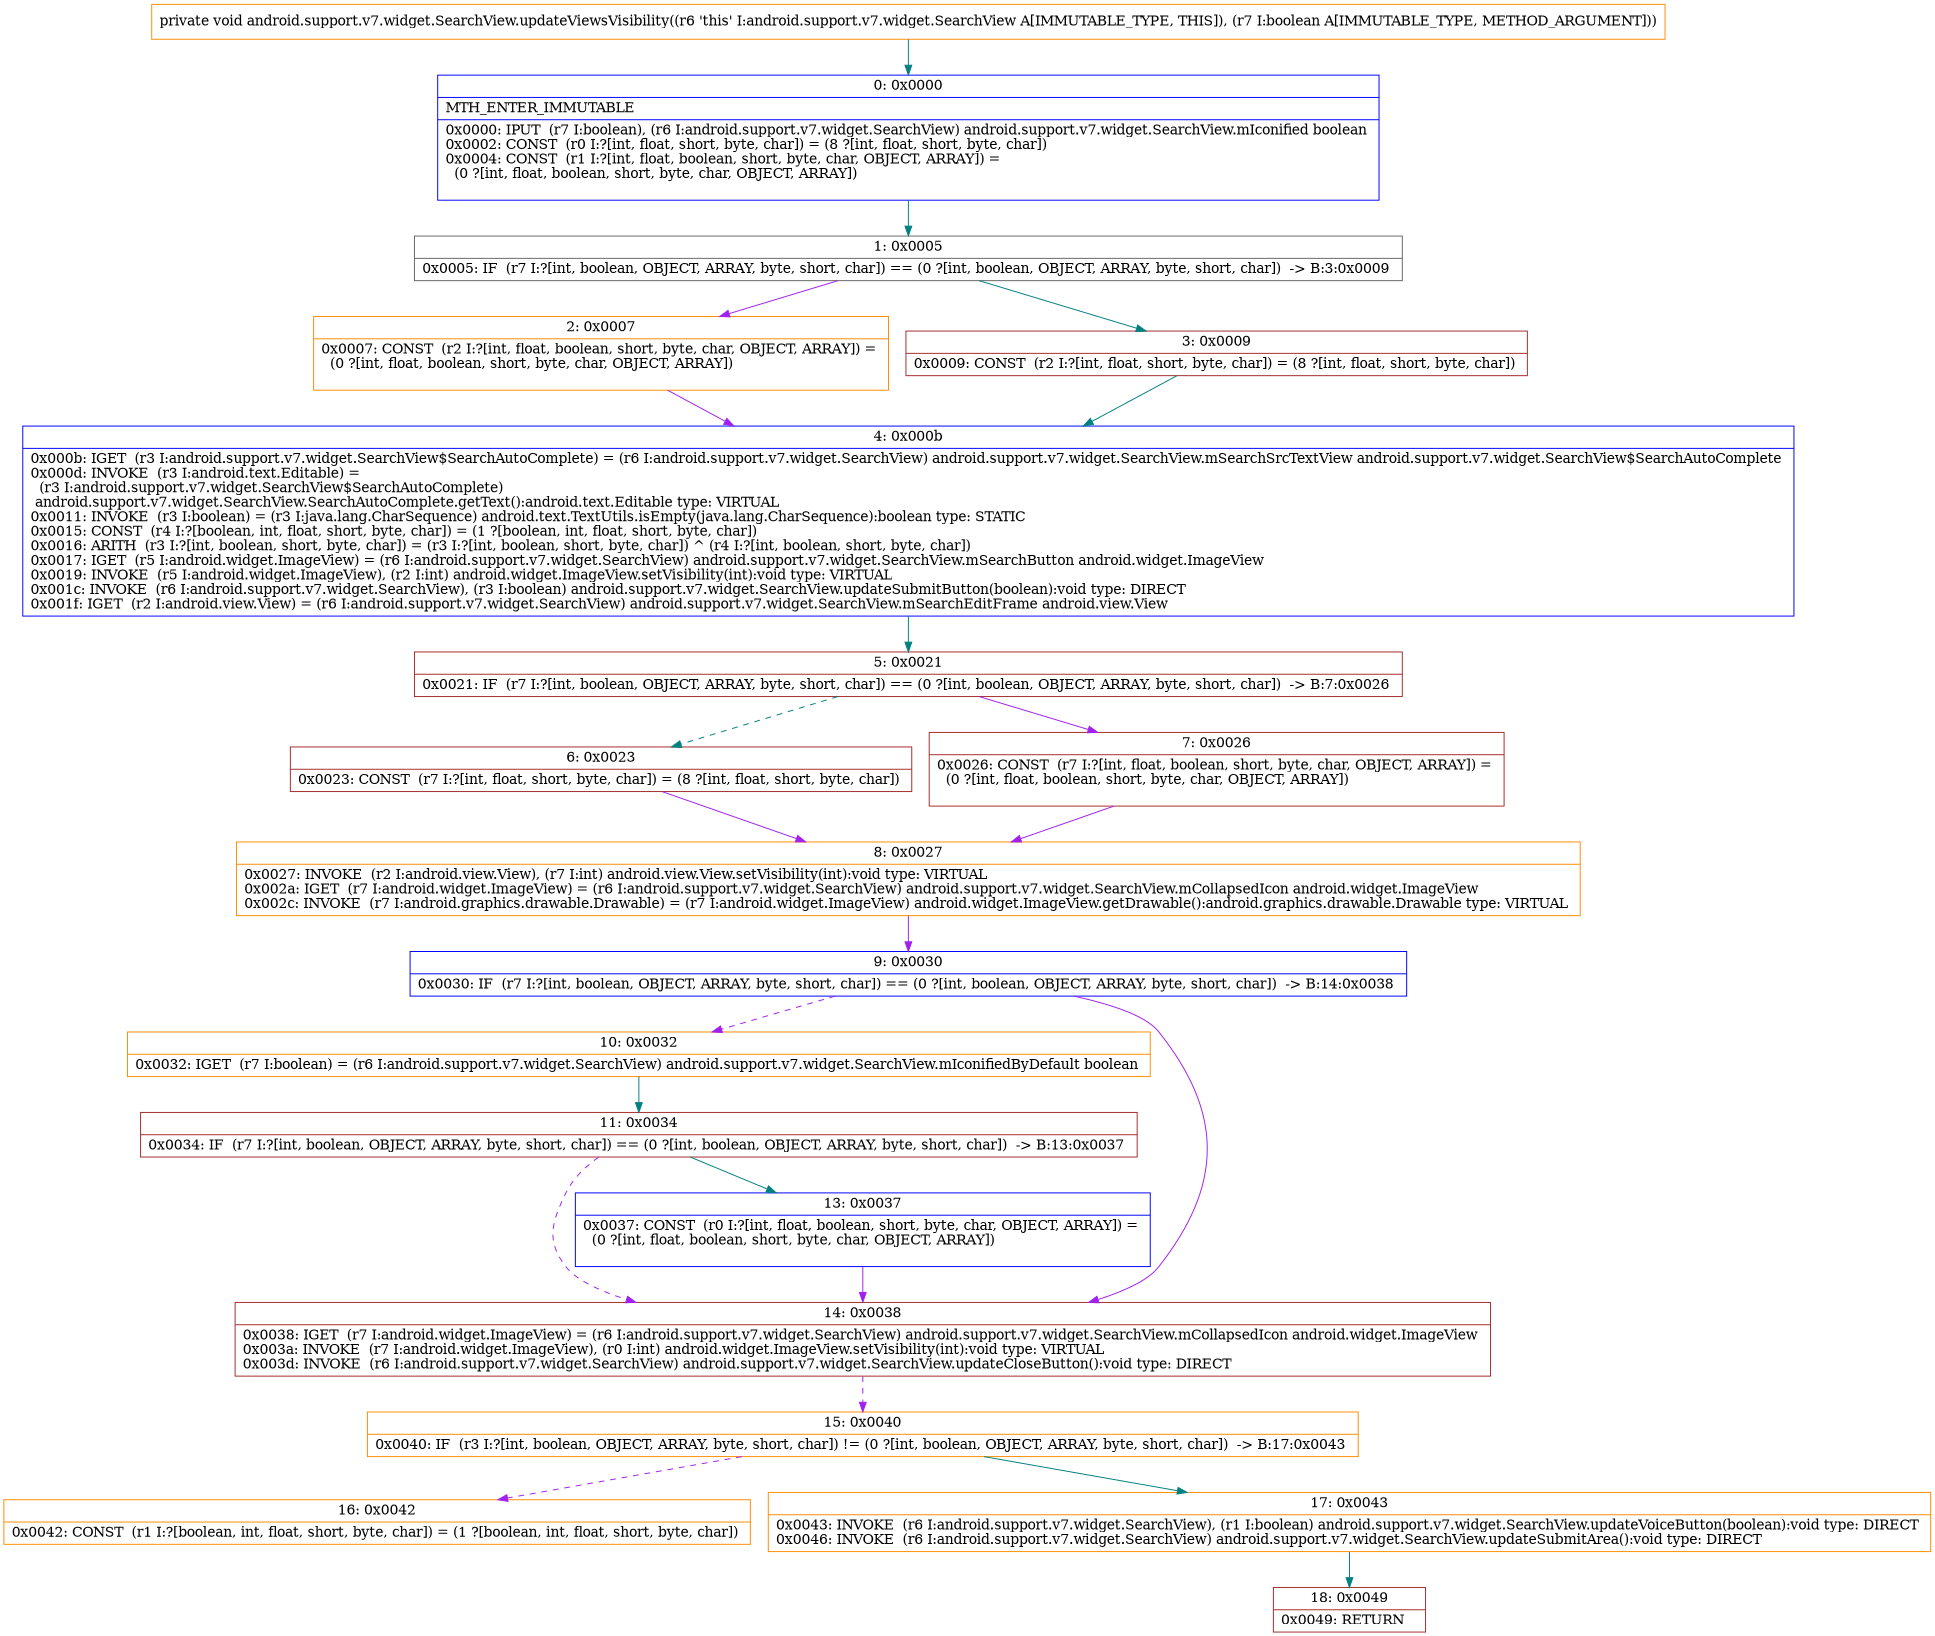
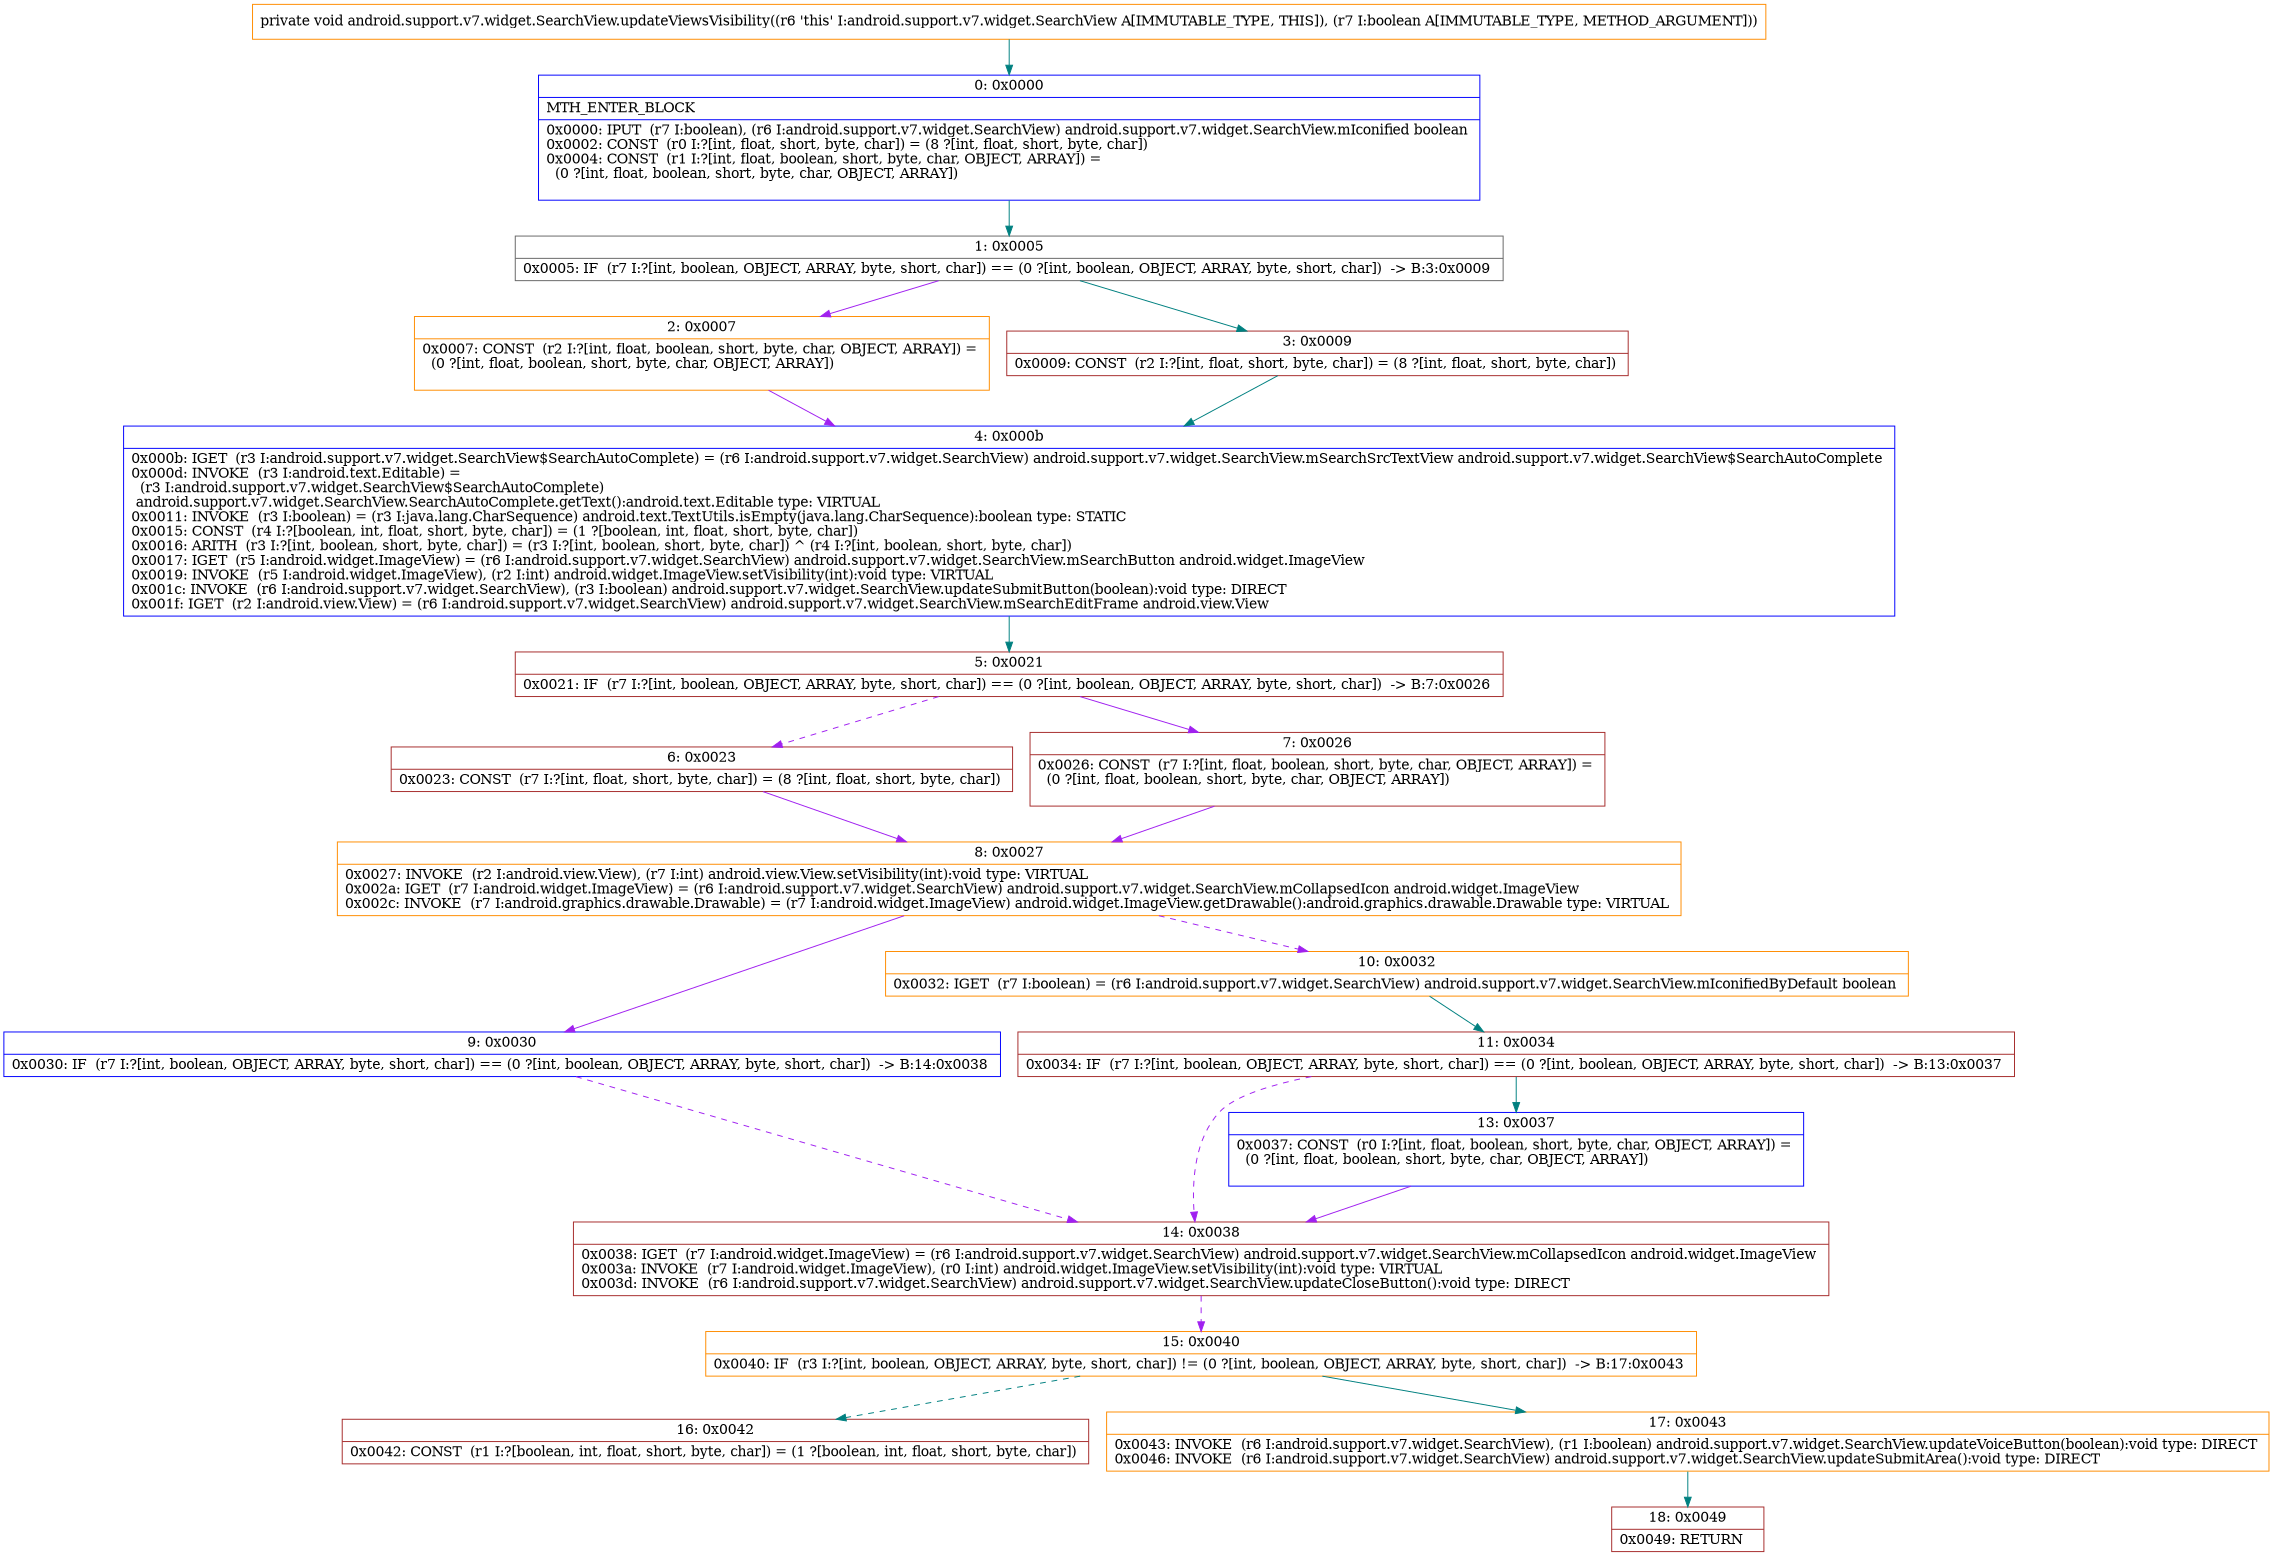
  digraph {
    node [color=darkorange shape=record]
    edge [color=teal]
-   n1 [color=blue label="{0\:\ 0x0000|MTH_ENTER_IMMUTABLE\l|0x0000: IPUT  (r7 I:boolean), (r6 I:android.support.v7.widget.SearchView) android.support.v7.widget.SearchView.mIconified boolean \l0x0002: CONST  (r0 I:?[int, float, short, byte, char]) = (8 ?[int, float, short, byte, char]) \l0x0004: CONST  (r1 I:?[int, float, boolean, short, byte, char, OBJECT, ARRAY]) = \l  (0 ?[int, float, boolean, short, byte, char, OBJECT, ARRAY])\l \l}"]
+   n1 [color=blue label="{0\:\ 0x0000|MTH_ENTER_BLOCK\l|0x0000: IPUT  (r7 I:boolean), (r6 I:android.support.v7.widget.SearchView) android.support.v7.widget.SearchView.mIconified boolean \l0x0002: CONST  (r0 I:?[int, float, short, byte, char]) = (8 ?[int, float, short, byte, char]) \l0x0004: CONST  (r1 I:?[int, float, boolean, short, byte, char, OBJECT, ARRAY]) = \l  (0 ?[int, float, boolean, short, byte, char, OBJECT, ARRAY])\l \l}"]
    n2 [color=gray40 label="{1\:\ 0x0005|0x0005: IF  (r7 I:?[int, boolean, OBJECT, ARRAY, byte, short, char]) == (0 ?[int, boolean, OBJECT, ARRAY, byte, short, char])  \-\> B:3:0x0009 \l}"]
    n3 [label="{2\:\ 0x0007|0x0007: CONST  (r2 I:?[int, float, boolean, short, byte, char, OBJECT, ARRAY]) = \l  (0 ?[int, float, boolean, short, byte, char, OBJECT, ARRAY])\l \l}"]
    n4 [color=brown label="{3\:\ 0x0009|0x0009: CONST  (r2 I:?[int, float, short, byte, char]) = (8 ?[int, float, short, byte, char]) \l}"]
    n5 [color=blue label="{4\:\ 0x000b|0x000b: IGET  (r3 I:android.support.v7.widget.SearchView$SearchAutoComplete) = (r6 I:android.support.v7.widget.SearchView) android.support.v7.widget.SearchView.mSearchSrcTextView android.support.v7.widget.SearchView$SearchAutoComplete \l0x000d: INVOKE  (r3 I:android.text.Editable) = \l  (r3 I:android.support.v7.widget.SearchView$SearchAutoComplete)\l android.support.v7.widget.SearchView.SearchAutoComplete.getText():android.text.Editable type: VIRTUAL \l0x0011: INVOKE  (r3 I:boolean) = (r3 I:java.lang.CharSequence) android.text.TextUtils.isEmpty(java.lang.CharSequence):boolean type: STATIC \l0x0015: CONST  (r4 I:?[boolean, int, float, short, byte, char]) = (1 ?[boolean, int, float, short, byte, char]) \l0x0016: ARITH  (r3 I:?[int, boolean, short, byte, char]) = (r3 I:?[int, boolean, short, byte, char]) ^ (r4 I:?[int, boolean, short, byte, char]) \l0x0017: IGET  (r5 I:android.widget.ImageView) = (r6 I:android.support.v7.widget.SearchView) android.support.v7.widget.SearchView.mSearchButton android.widget.ImageView \l0x0019: INVOKE  (r5 I:android.widget.ImageView), (r2 I:int) android.widget.ImageView.setVisibility(int):void type: VIRTUAL \l0x001c: INVOKE  (r6 I:android.support.v7.widget.SearchView), (r3 I:boolean) android.support.v7.widget.SearchView.updateSubmitButton(boolean):void type: DIRECT \l0x001f: IGET  (r2 I:android.view.View) = (r6 I:android.support.v7.widget.SearchView) android.support.v7.widget.SearchView.mSearchEditFrame android.view.View \l}"]
    n6 [color=brown label="{5\:\ 0x0021|0x0021: IF  (r7 I:?[int, boolean, OBJECT, ARRAY, byte, short, char]) == (0 ?[int, boolean, OBJECT, ARRAY, byte, short, char])  \-\> B:7:0x0026 \l}"]
    n7 [color=brown label="{6\:\ 0x0023|0x0023: CONST  (r7 I:?[int, float, short, byte, char]) = (8 ?[int, float, short, byte, char]) \l}"]
    n8 [color=brown label="{7\:\ 0x0026|0x0026: CONST  (r7 I:?[int, float, boolean, short, byte, char, OBJECT, ARRAY]) = \l  (0 ?[int, float, boolean, short, byte, char, OBJECT, ARRAY])\l \l}"]
    n9 [label="{8\:\ 0x0027|0x0027: INVOKE  (r2 I:android.view.View), (r7 I:int) android.view.View.setVisibility(int):void type: VIRTUAL \l0x002a: IGET  (r7 I:android.widget.ImageView) = (r6 I:android.support.v7.widget.SearchView) android.support.v7.widget.SearchView.mCollapsedIcon android.widget.ImageView \l0x002c: INVOKE  (r7 I:android.graphics.drawable.Drawable) = (r7 I:android.widget.ImageView) android.widget.ImageView.getDrawable():android.graphics.drawable.Drawable type: VIRTUAL \l}"]
    n10 [color=blue label="{9\:\ 0x0030|0x0030: IF  (r7 I:?[int, boolean, OBJECT, ARRAY, byte, short, char]) == (0 ?[int, boolean, OBJECT, ARRAY, byte, short, char])  \-\> B:14:0x0038 \l}"]
    n11 [label="{10\:\ 0x0032|0x0032: IGET  (r7 I:boolean) = (r6 I:android.support.v7.widget.SearchView) android.support.v7.widget.SearchView.mIconifiedByDefault boolean \l}"]
    n12 [color=brown label="{14\:\ 0x0038|0x0038: IGET  (r7 I:android.widget.ImageView) = (r6 I:android.support.v7.widget.SearchView) android.support.v7.widget.SearchView.mCollapsedIcon android.widget.ImageView \l0x003a: INVOKE  (r7 I:android.widget.ImageView), (r0 I:int) android.widget.ImageView.setVisibility(int):void type: VIRTUAL \l0x003d: INVOKE  (r6 I:android.support.v7.widget.SearchView) android.support.v7.widget.SearchView.updateCloseButton():void type: DIRECT \l}"]
    n13 [color=brown label="{11\:\ 0x0034|0x0034: IF  (r7 I:?[int, boolean, OBJECT, ARRAY, byte, short, char]) == (0 ?[int, boolean, OBJECT, ARRAY, byte, short, char])  \-\> B:13:0x0037 \l}"]
    n14 [label="{15\:\ 0x0040|0x0040: IF  (r3 I:?[int, boolean, OBJECT, ARRAY, byte, short, char]) != (0 ?[int, boolean, OBJECT, ARRAY, byte, short, char])  \-\> B:17:0x0043 \l}"]
    n15 [color=blue label="{13\:\ 0x0037|0x0037: CONST  (r0 I:?[int, float, boolean, short, byte, char, OBJECT, ARRAY]) = \l  (0 ?[int, float, boolean, short, byte, char, OBJECT, ARRAY])\l \l}"]
-   n16 [label="{16\:\ 0x0042|0x0042: CONST  (r1 I:?[boolean, int, float, short, byte, char]) = (1 ?[boolean, int, float, short, byte, char]) \l}"]
+   n16 [color=brown label="{16\:\ 0x0042|0x0042: CONST  (r1 I:?[boolean, int, float, short, byte, char]) = (1 ?[boolean, int, float, short, byte, char]) \l}"]
    n17 [label="{17\:\ 0x0043|0x0043: INVOKE  (r6 I:android.support.v7.widget.SearchView), (r1 I:boolean) android.support.v7.widget.SearchView.updateVoiceButton(boolean):void type: DIRECT \l0x0046: INVOKE  (r6 I:android.support.v7.widget.SearchView) android.support.v7.widget.SearchView.updateSubmitArea():void type: DIRECT \l}"]
    n18 [color=brown label="{18\:\ 0x0049|0x0049: RETURN   \l}"]
    n19 [label="{private void android.support.v7.widget.SearchView.updateViewsVisibility((r6 'this' I:android.support.v7.widget.SearchView A[IMMUTABLE_TYPE, THIS]), (r7 I:boolean A[IMMUTABLE_TYPE, METHOD_ARGUMENT])) }"]
    n1 -> n2
    n2 -> n3 [color=purple style=solid]
    n2 -> n4
    n3 -> n5 [color=purple]
    n4 -> n5
    n5 -> n6
-   n6 -> n7 [style=dashed]
+   n6 -> n7 [color=purple style=dashed]
    n6 -> n8 [color=purple]
    n7 -> n9 [color=purple]
    n8 -> n9 [color=purple]
    n9 -> n10 [color=purple]
-   n10 -> n11 [color=purple style=dashed]
-   n10 -> n12 [color=purple]
+   n9 -> n11 [color=purple style=dashed]
+   n10 -> n12 [color=purple style=dashed]
    n11 -> n13
    n12 -> n14 [color=purple style=dashed]
    n13 -> n12 [color=purple style=dashed]
    n13 -> n15
-   n14 -> n16 [color=purple style=dashed]
+   n14 -> n16 [style=dashed]
    n14 -> n17
    n15 -> n12 [color=purple]
    n17 -> n18
    n19 -> n1
  }
